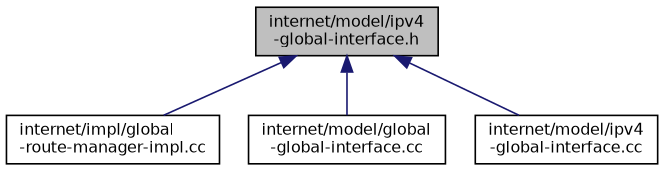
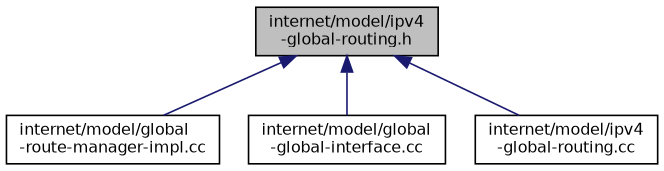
  digraph {
    node [color=black fillcolor=white fontname=Helvetica fontsize=10 shape=record style=filled]
    edge [color=midnightblue dir=back fontname=Helvetica fontsize=10 labelfontname=Helvetica labelfontsize=10 style=solid]
-   n1 [fillcolor=grey75 fontcolor=black height=0.2 label="internet/model/ipv4\l-global-interface.h" width=0.4]
-   n2 [height=0.2 label="internet/impl/global\l-route-manager-impl.cc" width=0.4]
+   n1 [fillcolor=grey75 fontcolor=black height=0.2 label="internet/model/ipv4\l-global-routing.h" width=0.4]
+   n2 [height=0.2 label="internet/model/global\l-route-manager-impl.cc" width=0.4]
    n3 [height=0.2 label="internet/model/global\l-global-interface.cc" width=0.4]
-   n4 [height=0.2 label="internet/model/ipv4\l-global-interface.cc" width=0.4]
+   n4 [height=0.2 label="internet/model/ipv4\l-global-routing.cc" width=0.4]
    n1 -> n2
    n1 -> n3
    n1 -> n4
  }
